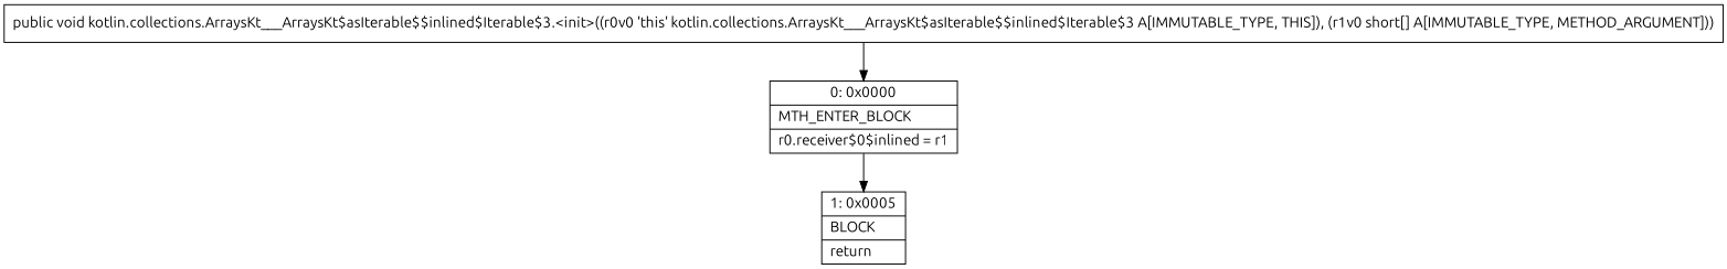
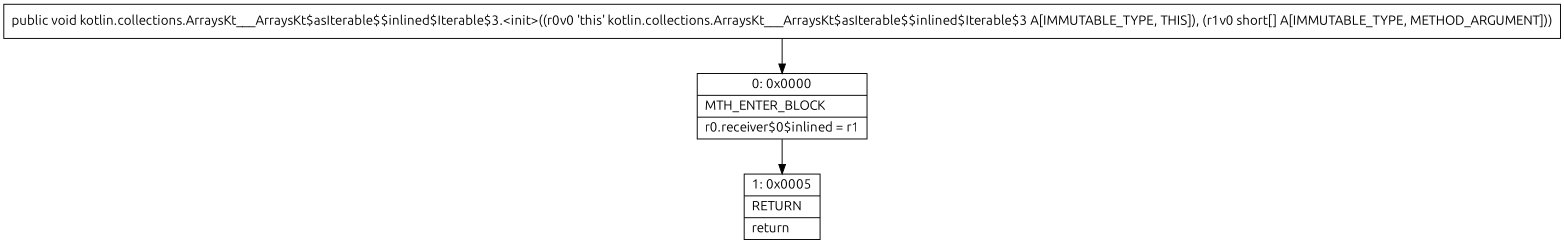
  digraph {
    fontname=Ubuntu
    node [shape=record fontname=Ubuntu]
    edge [fontname=Ubuntu]
    n1 [label="{0\:\ 0x0000|MTH_ENTER_BLOCK\l|r0.receiver$0$inlined = r1\l}"]
-   n2 [label="{1\:\ 0x0005|BLOCK\l|return\l}"]
+   n2 [label="{1\:\ 0x0005|RETURN\l|return\l}"]
    n3 [label="{public void kotlin.collections.ArraysKt___ArraysKt$asIterable$$inlined$Iterable$3.\<init\>((r0v0 'this' kotlin.collections.ArraysKt___ArraysKt$asIterable$$inlined$Iterable$3 A[IMMUTABLE_TYPE, THIS]), (r1v0 short[] A[IMMUTABLE_TYPE, METHOD_ARGUMENT])) }"]
    n1 -> n2
    n3 -> n1
  }
